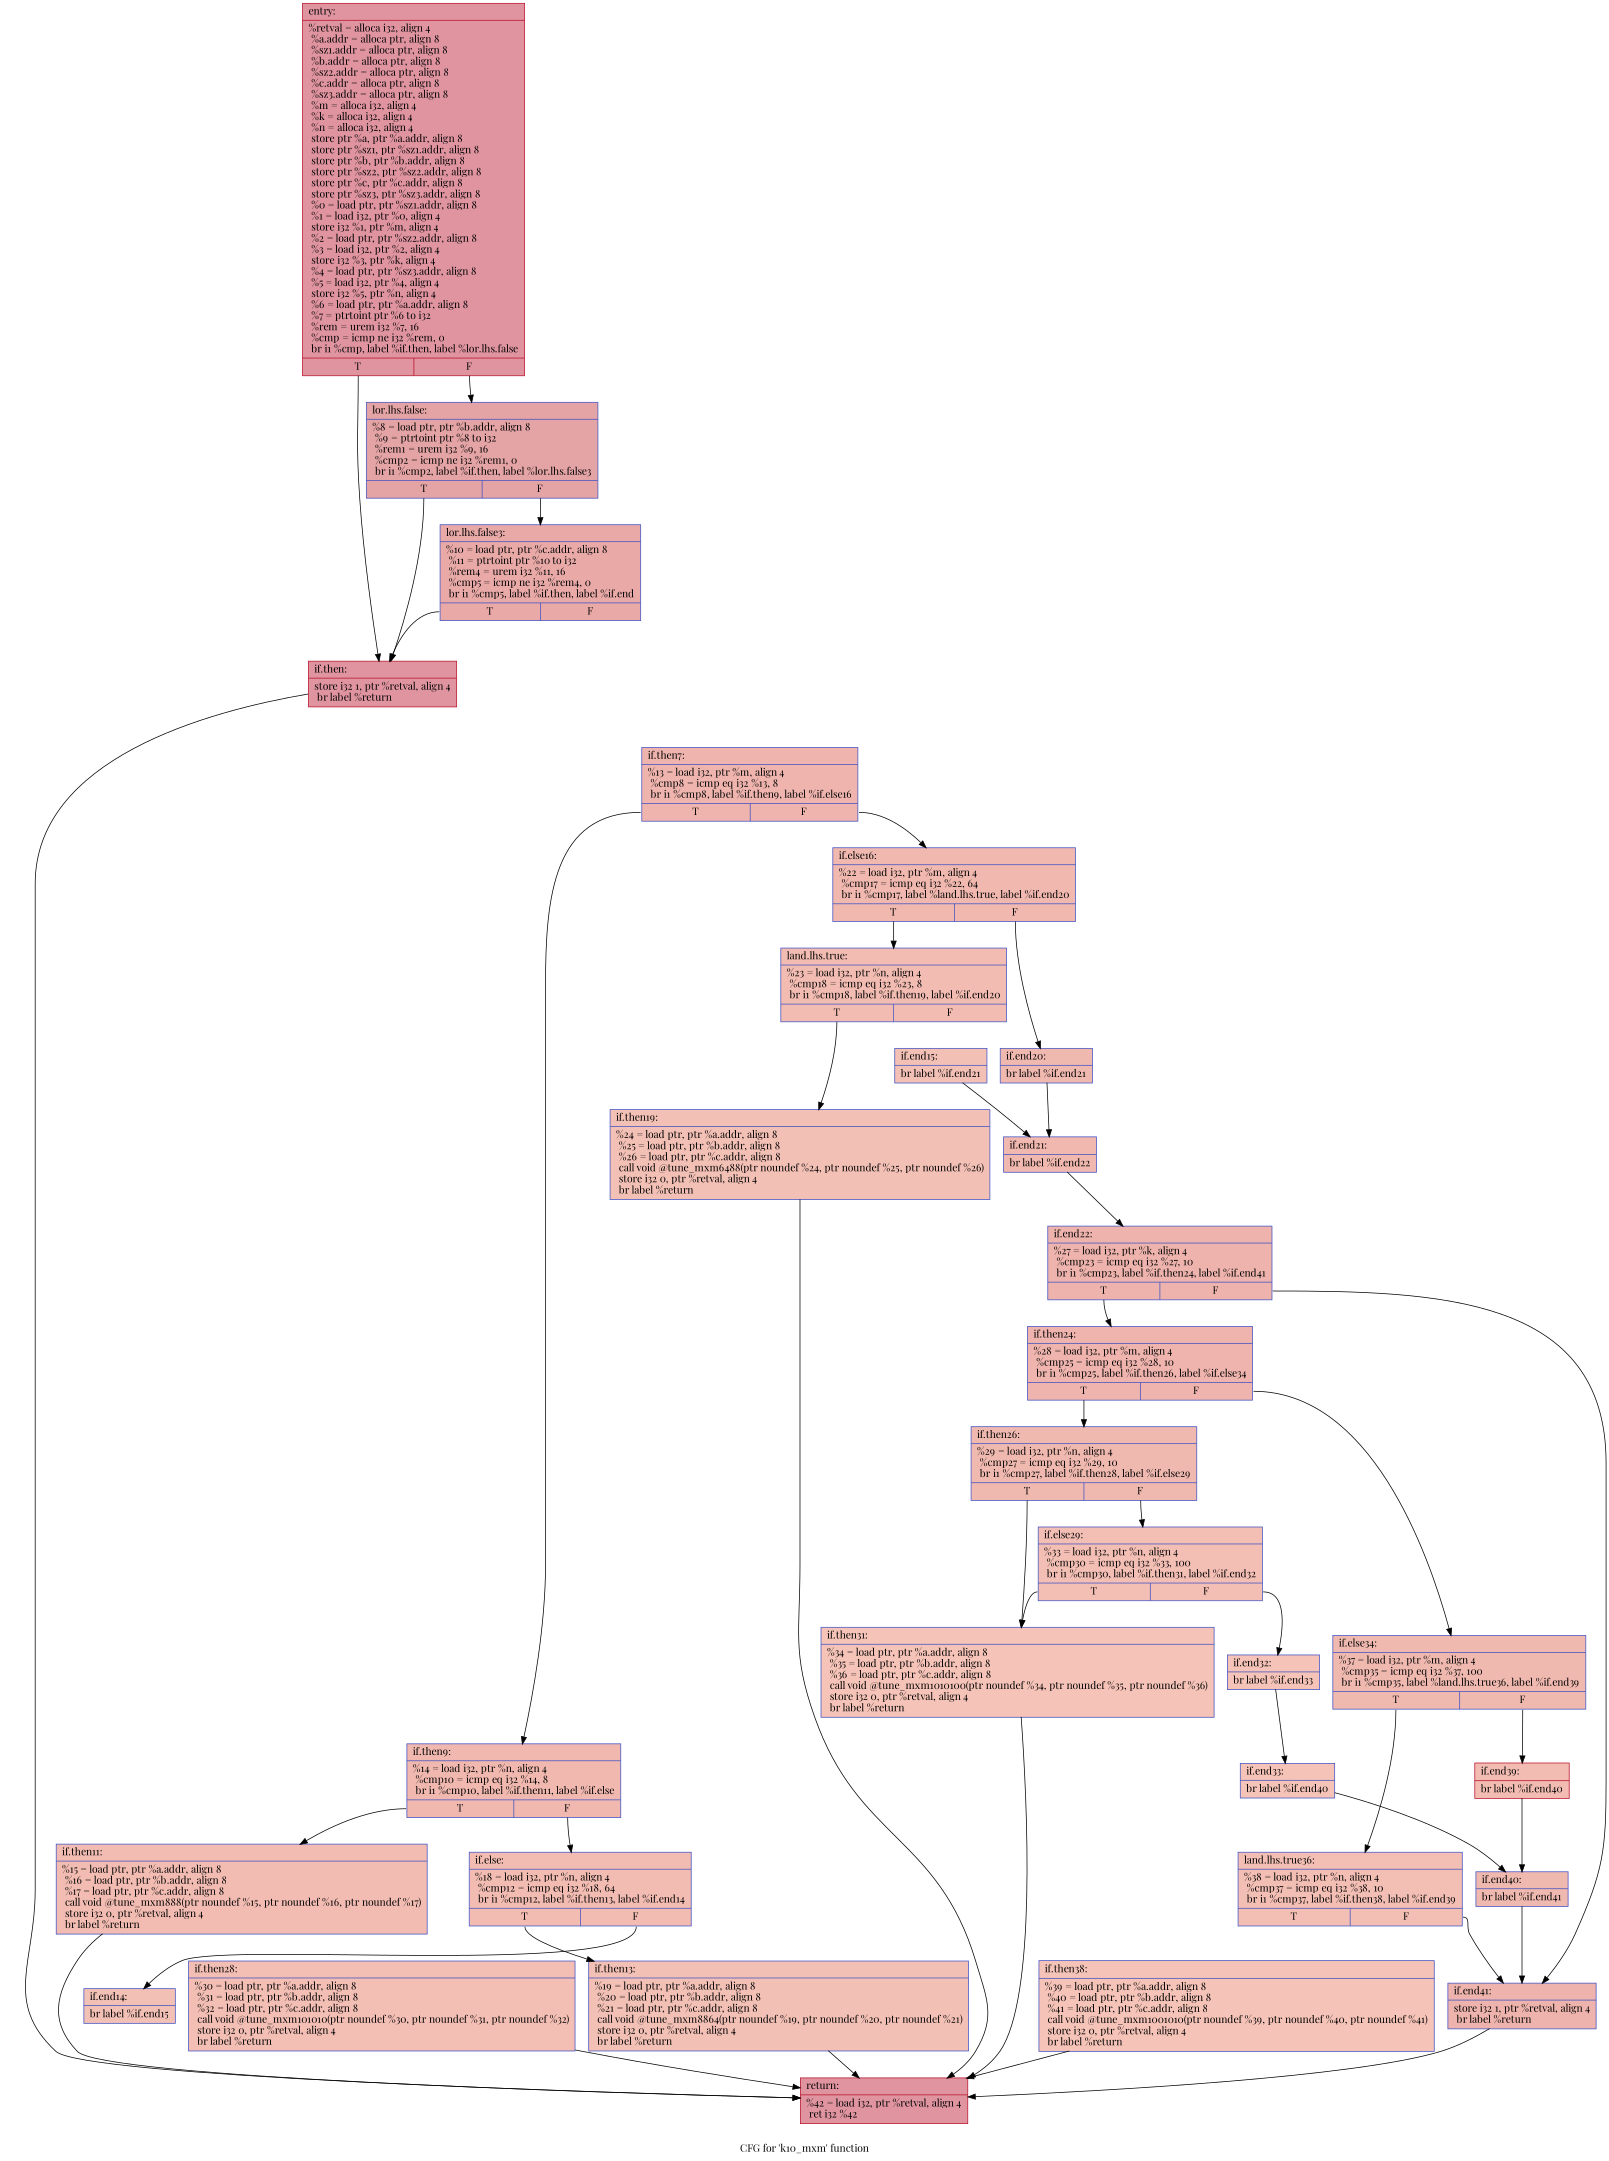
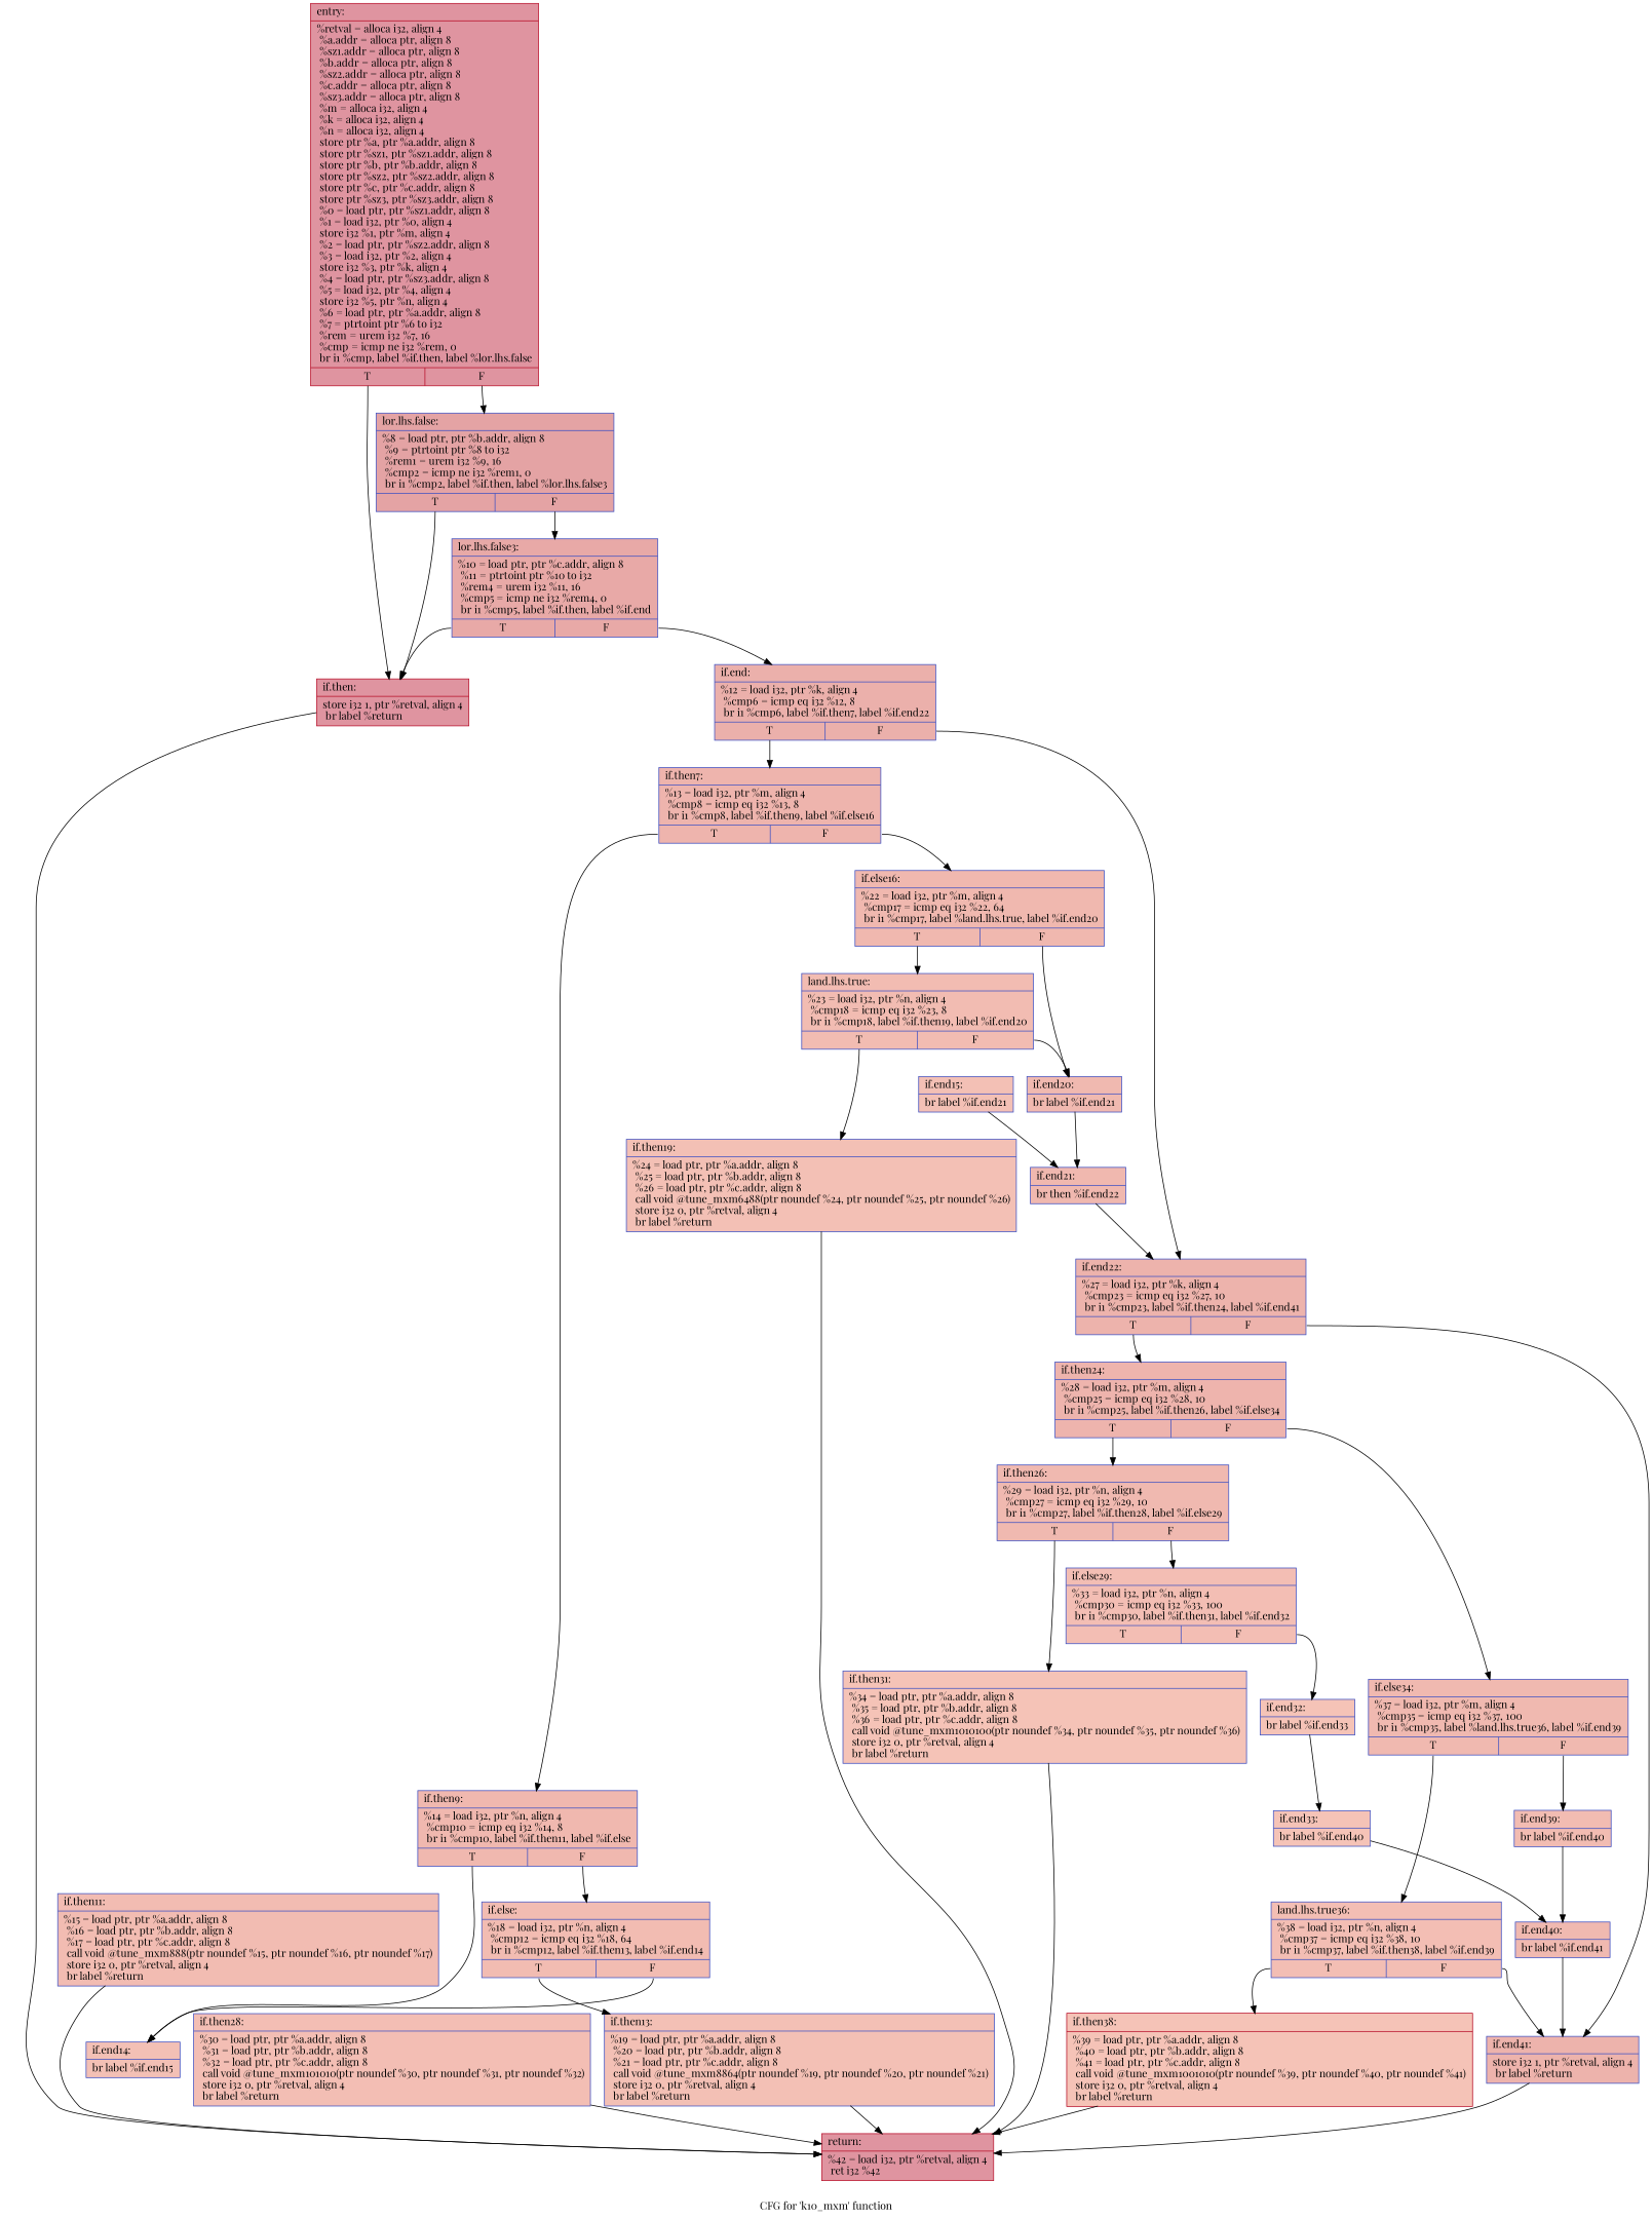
  digraph {
    fontname="Playfair Display"
    label="CFG for 'k10_mxm' function"
    node [color="#3d50c3ff" fillcolor="#e1675170" fontname="Playfair Display" shape=record style=filled]
    edge [fontname="Playfair Display"]
    n1 [color="#b70d28ff" fillcolor="#b70d2870" label="{entry:\l|  %retval = alloca i32, align 4\l  %a.addr = alloca ptr, align 8\l  %sz1.addr = alloca ptr, align 8\l  %b.addr = alloca ptr, align 8\l  %sz2.addr = alloca ptr, align 8\l  %c.addr = alloca ptr, align 8\l  %sz3.addr = alloca ptr, align 8\l  %m = alloca i32, align 4\l  %k = alloca i32, align 4\l  %n = alloca i32, align 4\l  store ptr %a, ptr %a.addr, align 8\l  store ptr %sz1, ptr %sz1.addr, align 8\l  store ptr %b, ptr %b.addr, align 8\l  store ptr %sz2, ptr %sz2.addr, align 8\l  store ptr %c, ptr %c.addr, align 8\l  store ptr %sz3, ptr %sz3.addr, align 8\l  %0 = load ptr, ptr %sz1.addr, align 8\l  %1 = load i32, ptr %0, align 4\l  store i32 %1, ptr %m, align 4\l  %2 = load ptr, ptr %sz2.addr, align 8\l  %3 = load i32, ptr %2, align 4\l  store i32 %3, ptr %k, align 4\l  %4 = load ptr, ptr %sz3.addr, align 8\l  %5 = load i32, ptr %4, align 4\l  store i32 %5, ptr %n, align 4\l  %6 = load ptr, ptr %a.addr, align 8\l  %7 = ptrtoint ptr %6 to i32\l  %rem = urem i32 %7, 16\l  %cmp = icmp ne i32 %rem, 0\l  br i1 %cmp, label %if.then, label %lor.lhs.false\l|{<s0>T|<s1>F}}"]
    n2 [color="#b70d28ff" fillcolor="#b70d2870" label="{if.then:\l|  store i32 1, ptr %retval, align 4\l  br label %return\l}"]
    n3 [fillcolor="#c32e3170" label="{lor.lhs.false:\l|  %8 = load ptr, ptr %b.addr, align 8\l  %9 = ptrtoint ptr %8 to i32\l  %rem1 = urem i32 %9, 16\l  %cmp2 = icmp ne i32 %rem1, 0\l  br i1 %cmp2, label %if.then, label %lor.lhs.false3\l|{<s0>T|<s1>F}}"]
    n4 [color="#b70d28ff" fillcolor="#b70d2870" label="{return:\l|  %42 = load i32, ptr %retval, align 4\l  ret i32 %42\l}"]
    n5 [fillcolor="#ca3b3770" label="{lor.lhs.false3:\l|  %10 = load ptr, ptr %c.addr, align 8\l  %11 = ptrtoint ptr %10 to i32\l  %rem4 = urem i32 %11, 16\l  %cmp5 = icmp ne i32 %rem4, 0\l  br i1 %cmp5, label %if.then, label %if.end\l|{<s0>T|<s1>F}}"]
+   n6 [fillcolor="#d24b4070" label="{if.end:\l|  %12 = load i32, ptr %k, align 4\l  %cmp6 = icmp eq i32 %12, 8\l  br i1 %cmp6, label %if.then7, label %if.end22\l|{<s0>T|<s1>F}}"]
    n7 [fillcolor="#d8564670" label="{if.then7:\l|  %13 = load i32, ptr %m, align 4\l  %cmp8 = icmp eq i32 %13, 8\l  br i1 %cmp8, label %if.then9, label %if.else16\l|{<s0>T|<s1>F}}"]
    n8 [fillcolor="#d6524470" label="{if.end22:\l|  %27 = load i32, ptr %k, align 4\l  %cmp23 = icmp eq i32 %27, 10\l  br i1 %cmp23, label %if.then24, label %if.end41\l|{<s0>T|<s1>F}}"]
    n9 [fillcolor="#dc5d4a70" label="{if.then9:\l|  %14 = load i32, ptr %n, align 4\l  %cmp10 = icmp eq i32 %14, 8\l  br i1 %cmp10, label %if.then11, label %if.else\l|{<s0>T|<s1>F}}"]
    n10 [fillcolor="#dc5d4a70" label="{if.else16:\l|  %22 = load i32, ptr %m, align 4\l  %cmp17 = icmp eq i32 %22, 64\l  br i1 %cmp17, label %land.lhs.true, label %if.end20\l|{<s0>T|<s1>F}}"]
    n11 [fillcolor="#d8564670" label="{if.then24:\l|  %28 = load i32, ptr %m, align 4\l  %cmp25 = icmp eq i32 %28, 10\l  br i1 %cmp25, label %if.then26, label %if.else34\l|{<s0>T|<s1>F}}"]
    n12 [fillcolor="#d6524470" label="{if.end41:\l|  store i32 1, ptr %retval, align 4\l  br label %return\l}"]
    n13 [label="{if.then11:\l|  %15 = load ptr, ptr %a.addr, align 8\l  %16 = load ptr, ptr %b.addr, align 8\l  %17 = load ptr, ptr %c.addr, align 8\l  call void @tune_mxm888(ptr noundef %15, ptr noundef %16, ptr noundef %17)\l  store i32 0, ptr %retval, align 4\l  br label %return\l}"]
    n14 [label="{if.else:\l|  %18 = load i32, ptr %n, align 4\l  %cmp12 = icmp eq i32 %18, 64\l  br i1 %cmp12, label %if.then13, label %if.end14\l|{<s0>T|<s1>F}}"]
    n15 [label="{land.lhs.true:\l|  %23 = load i32, ptr %n, align 4\l  %cmp18 = icmp eq i32 %23, 8\l  br i1 %cmp18, label %if.then19, label %if.end20\l|{<s0>T|<s1>F}}"]
    n16 [fillcolor="#de614d70" label="{if.end20:\l|  br label %if.end21\l}"]
    n17 [fillcolor="#de614d70" label="{if.then26:\l|  %29 = load i32, ptr %n, align 4\l  %cmp27 = icmp eq i32 %29, 10\l  br i1 %cmp27, label %if.then28, label %if.else29\l|{<s0>T|<s1>F}}"]
    n18 [fillcolor="#de614d70" label="{if.else34:\l|  %37 = load i32, ptr %m, align 4\l  %cmp35 = icmp eq i32 %37, 100\l  br i1 %cmp35, label %land.lhs.true36, label %if.end39\l|{<s0>T|<s1>F}}"]
    n19 [fillcolor="#e5705870" label="{if.then13:\l|  %19 = load ptr, ptr %a.addr, align 8\l  %20 = load ptr, ptr %b.addr, align 8\l  %21 = load ptr, ptr %c.addr, align 8\l  call void @tune_mxm8864(ptr noundef %19, ptr noundef %20, ptr noundef %21)\l  store i32 0, ptr %retval, align 4\l  br label %return\l}"]
    n20 [fillcolor="#e5705870" label="{if.end14:\l|  br label %if.end15\l}"]
    n21 [fillcolor="#e5705870" label="{if.then19:\l|  %24 = load ptr, ptr %a.addr, align 8\l  %25 = load ptr, ptr %b.addr, align 8\l  %26 = load ptr, ptr %c.addr, align 8\l  call void @tune_mxm6488(ptr noundef %24, ptr noundef %25, ptr noundef %26)\l  store i32 0, ptr %retval, align 4\l  br label %return\l}"]
-   n22 [fillcolor="#dc5d4a70" label="{if.end21:\l|  br label %if.end22\l}"]
+   n22 [fillcolor="#dc5d4a70" label="{if.end21:\l|  br then %if.end22\l}"]
    n23 [fillcolor="#e5705870" label="{if.end15:\l|  br label %if.end21\l}"]
    n24 [fillcolor="#e36c5570" label="{if.else29:\l|  %33 = load i32, ptr %n, align 4\l  %cmp30 = icmp eq i32 %33, 100\l  br i1 %cmp30, label %if.then31, label %if.end32\l|{<s0>T|<s1>F}}"]
    n25 [fillcolor="#e8765c70" label="{if.then31:\l|  %34 = load ptr, ptr %a.addr, align 8\l  %35 = load ptr, ptr %b.addr, align 8\l  %36 = load ptr, ptr %c.addr, align 8\l  call void @tune_mxm1010100(ptr noundef %34, ptr noundef %35, ptr noundef %36)\l  store i32 0, ptr %retval, align 4\l  br label %return\l}"]
    n26 [fillcolor="#e36c5570" label="{land.lhs.true36:\l|  %38 = load i32, ptr %n, align 4\l  %cmp37 = icmp eq i32 %38, 10\l  br i1 %cmp37, label %if.then38, label %if.end39\l|{<s0>T|<s1>F}}"]
-   n27 [color="#b70d28ff" label="{if.end39:\l|  br label %if.end40\l}"]
+   n27 [label="{if.end39:\l|  br label %if.end40\l}"]
    n28 [fillcolor="#e36c5570" label="{if.then28:\l|  %30 = load ptr, ptr %a.addr, align 8\l  %31 = load ptr, ptr %b.addr, align 8\l  %32 = load ptr, ptr %c.addr, align 8\l  call void @tune_mxm101010(ptr noundef %30, ptr noundef %31, ptr noundef %32)\l  store i32 0, ptr %retval, align 4\l  br label %return\l}"]
    n29 [fillcolor="#e8765c70" label="{if.end32:\l|  br label %if.end33\l}"]
-   n30 [fillcolor="#e8765c70" label="{if.then38:\l|  %39 = load ptr, ptr %a.addr, align 8\l  %40 = load ptr, ptr %b.addr, align 8\l  %41 = load ptr, ptr %c.addr, align 8\l  call void @tune_mxm1001010(ptr noundef %39, ptr noundef %40, ptr noundef %41)\l  store i32 0, ptr %retval, align 4\l  br label %return\l}"]
+   n30 [color="#b70d28ff" fillcolor="#e8765c70" label="{if.then38:\l|  %39 = load ptr, ptr %a.addr, align 8\l  %40 = load ptr, ptr %b.addr, align 8\l  %41 = load ptr, ptr %c.addr, align 8\l  call void @tune_mxm1001010(ptr noundef %39, ptr noundef %40, ptr noundef %41)\l  store i32 0, ptr %retval, align 4\l  br label %return\l}"]
    n31 [fillcolor="#de614d70" label="{if.end40:\l|  br label %if.end41\l}"]
    n32 [fillcolor="#e8765c70" label="{if.end33:\l|  br label %if.end40\l}"]
    n1 -> n2 [tailport=s0]
    n1 -> n3 [tailport=s1]
    n2 -> n4
    n3 -> n2 [tailport=s0]
    n3 -> n5 [tailport=s1]
    n5 -> n2 [tailport=s0]
+   n5 -> n6 [tailport=s1]
+   n6 -> n7 [tailport=s0]
+   n6 -> n8 [tailport=s1]
    n7 -> n9 [tailport=s0]
    n7 -> n10 [tailport=s1]
    n8 -> n11 [tailport=s0]
    n8 -> n12 [tailport=s1]
-   n9 -> n13 [tailport=s0]
+   n9 -> n20 [tailport=s0]
    n9 -> n14 [tailport=s1]
    n10 -> n15 [tailport=s0]
    n10 -> n16 [tailport=s1]
    n11 -> n17 [tailport=s0]
    n11 -> n18 [tailport=s1]
    n12 -> n4
    n13 -> n4
    n14 -> n19 [tailport=s0]
    n14 -> n20 [tailport=s1]
+   n15 -> n16 [tailport=s1]
    n15 -> n21 [tailport=s0]
    n16 -> n22
    n17 -> n24 [tailport=s1]
    n17 -> n25 [tailport=s0]
    n18 -> n26 [tailport=s0]
    n18 -> n27 [tailport=s1]
    n19 -> n4
    n21 -> n4
    n22 -> n8
    n23 -> n22
-   n24 -> n25 [tailport=s0]
    n24 -> n29 [tailport=s1]
    n25 -> n4
    n26 -> n12 [tailport=s1]
+   n26 -> n30 [tailport=s0]
    n27 -> n31
    n28 -> n4
    n29 -> n32
    n30 -> n4
    n31 -> n12
    n32 -> n31
  }
